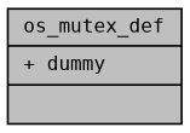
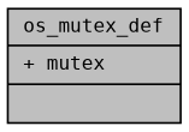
  digraph {
    fontname="DejaVu Sans Mono"
-   n1 [color=black fillcolor=grey75 fontcolor=black fontname="DejaVu Sans Mono" fontsize=10 height=0.2 label="{os_mutex_def\n|+ dummy\l|}" shape=record style=filled width=0.4]
+   n1 [color=black fillcolor=grey75 fontcolor=black fontname="DejaVu Sans Mono" fontsize=10 height=0.2 label="{os_mutex_def\n|+ mutex\l|}" shape=record style=filled width=0.4]
  }
